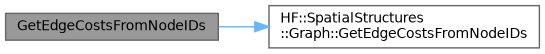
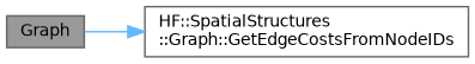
  digraph {
    rankdir=LR
    node [fontname=Helvetica fontsize=10 shape=box style=filled]
-   n1 [color=gray40 fillcolor=grey60 fontcolor=black height=0.2 label=GetEdgeCostsFromNodeIDs width=0.4]
+   n1 [color=gray40 fillcolor=grey60 fontcolor=black height=0.2 label="Graph" width=0.4]
    n2 [color=grey40 fillcolor=white height=0.2 label="HF::SpatialStructures\l::Graph::GetEdgeCostsFromNodeIDs" width=0.4]
    n1 -> n2 [color=steelblue1 fontname=Helvetica fontsize=10 labelfontname=Helvetica labelfontsize=10 style=solid]
  }
